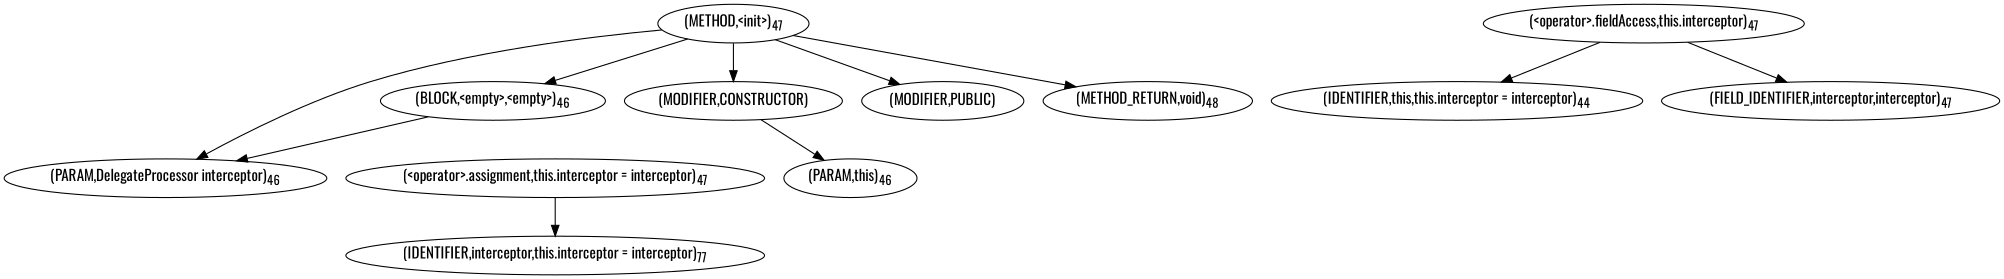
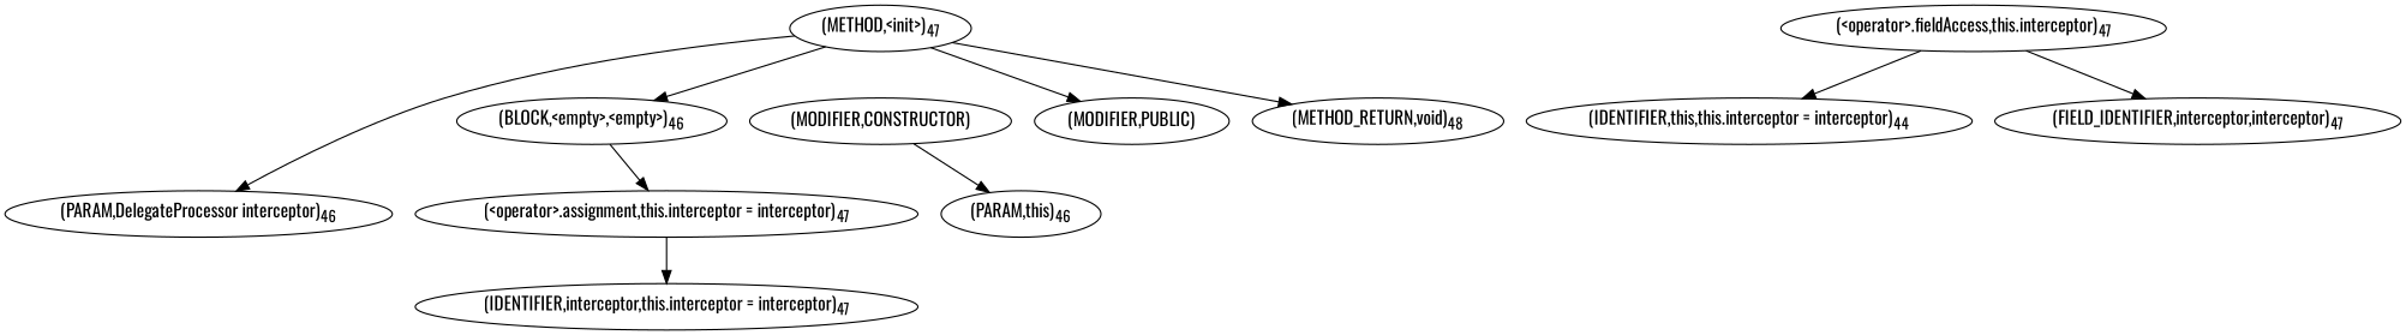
  digraph {
    fontname=Oswald
    node [fontname=Oswald]
    edge [fontname=Oswald]
    n1 [label=<(METHOD,&lt;init&gt;)<SUB>47</SUB>>]
    n2 [label=<(PARAM,DelegateProcessor interceptor)<SUB>46</SUB>>]
    n3 [label=<(BLOCK,&lt;empty&gt;,&lt;empty&gt;)<SUB>46</SUB>>]
    n4 [label=<(MODIFIER,CONSTRUCTOR)>]
    n5 [label=<(MODIFIER,PUBLIC)>]
    n6 [label=<(METHOD_RETURN,void)<SUB>48</SUB>>]
    n7 [label=<(PARAM,this)<SUB>46</SUB>>]
    n8 [label=<(&lt;operator&gt;.assignment,this.interceptor = interceptor)<SUB>47</SUB>>]
-   n9 [label=<(IDENTIFIER,interceptor,this.interceptor = interceptor)<SUB>77</SUB>>]
+   n9 [label=<(IDENTIFIER,interceptor,this.interceptor = interceptor)<SUB>47</SUB>>]
    n10 [label=<(&lt;operator&gt;.fieldAccess,this.interceptor)<SUB>47</SUB>>]
    n11 [label=<(IDENTIFIER,this,this.interceptor = interceptor)<SUB>44</SUB>>]
    n12 [label=<(FIELD_IDENTIFIER,interceptor,interceptor)<SUB>47</SUB>>]
    n1 -> n2
    n1 -> n3
-   n1 -> n4
    n1 -> n5
    n1 -> n6
-   n3 -> n2
+   n3 -> n8
    n4 -> n7
    n8 -> n9
    n10 -> n11
    n10 -> n12
  }
